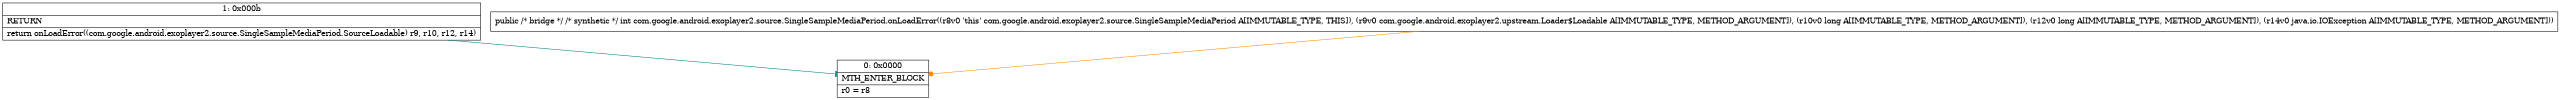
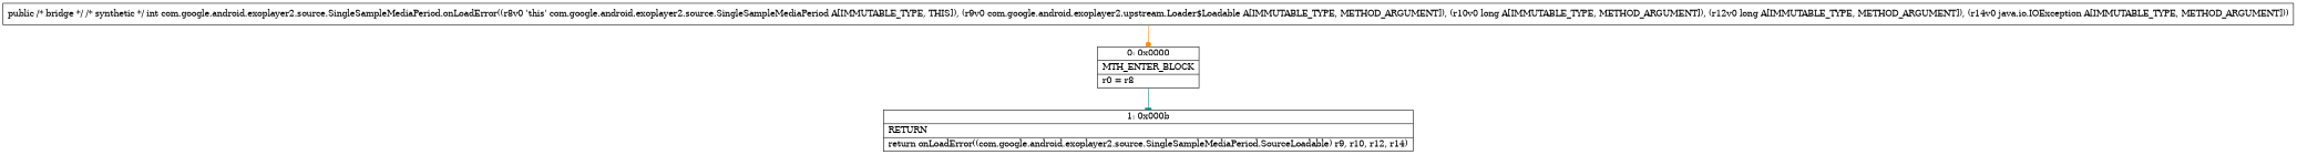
  digraph {
    node [shape=record]
    n1 [label="{0\:\ 0x0000|MTH_ENTER_BLOCK\l|r0 = r8\l}"]
    n2 [label="{1\:\ 0x000b|RETURN\l|return onLoadError((com.google.android.exoplayer2.source.SingleSampleMediaPeriod.SourceLoadable) r9, r10, r12, r14)\l}"]
    n3 [label="{public \/* bridge *\/ \/* synthetic *\/ int com.google.android.exoplayer2.source.SingleSampleMediaPeriod.onLoadError((r8v0 'this' com.google.android.exoplayer2.source.SingleSampleMediaPeriod A[IMMUTABLE_TYPE, THIS]), (r9v0 com.google.android.exoplayer2.upstream.Loader$Loadable A[IMMUTABLE_TYPE, METHOD_ARGUMENT]), (r10v0 long A[IMMUTABLE_TYPE, METHOD_ARGUMENT]), (r12v0 long A[IMMUTABLE_TYPE, METHOD_ARGUMENT]), (r14v0 java.io.IOException A[IMMUTABLE_TYPE, METHOD_ARGUMENT])) }"]
-   n2 -> n1 [color=teal arrowhead=tee]
+   n1 -> n2 [color=teal arrowhead=tee]
    n3 -> n1 [color=darkorange arrowhead=dot]
  }
